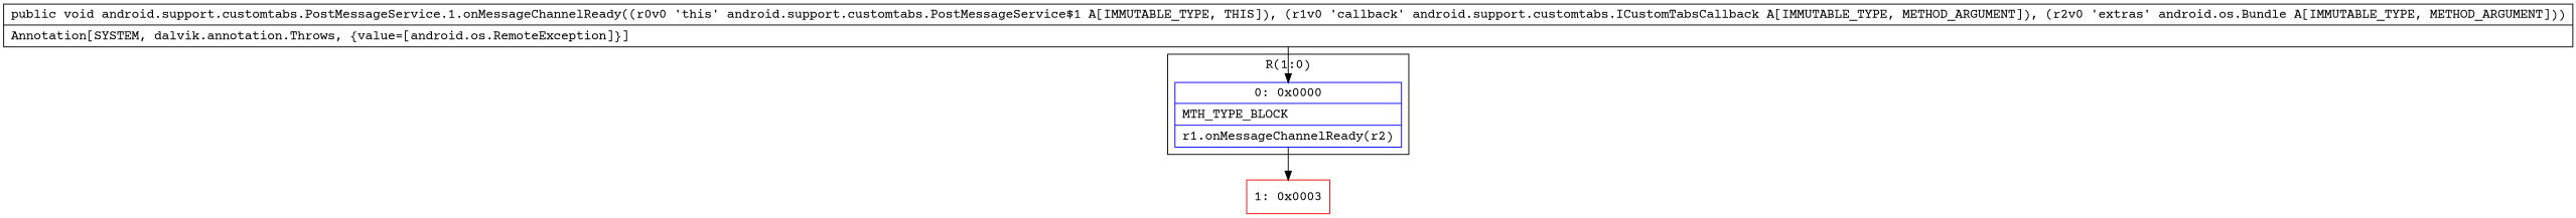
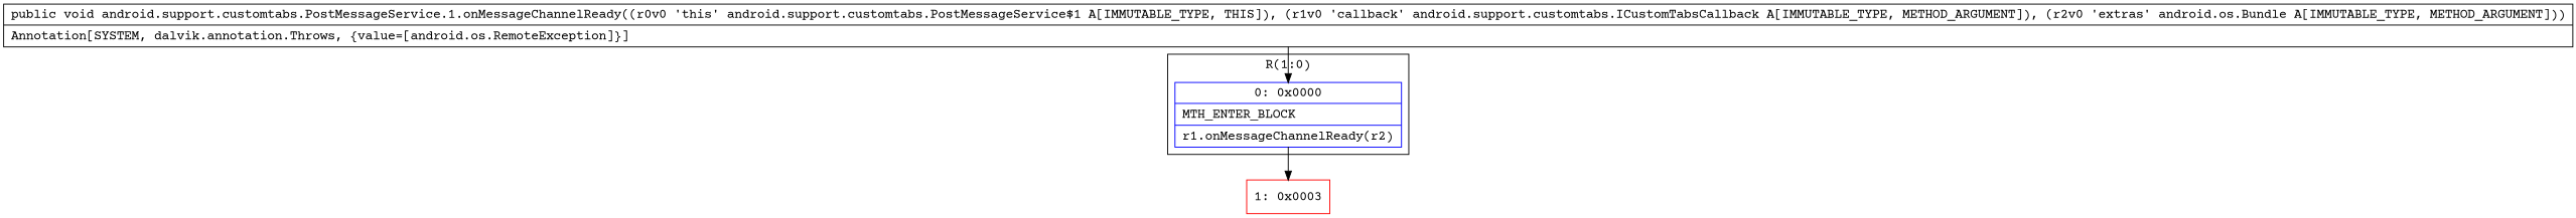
  digraph {
    fontname="Courier Prime"
    node [shape=record fontname="Courier Prime"]
    edge [fontname="Courier Prime"]
-   n1 [color=blue label="{0\:\ 0x0000|MTH_TYPE_BLOCK\l|r1.onMessageChannelReady(r2)\l}"]
+   n1 [color=blue label="{0\:\ 0x0000|MTH_ENTER_BLOCK\l|r1.onMessageChannelReady(r2)\l}"]
    n2 [color=red label="{1\:\ 0x0003}"]
    n3 [label="{public void android.support.customtabs.PostMessageService.1.onMessageChannelReady((r0v0 'this' android.support.customtabs.PostMessageService$1 A[IMMUTABLE_TYPE, THIS]), (r1v0 'callback' android.support.customtabs.ICustomTabsCallback A[IMMUTABLE_TYPE, METHOD_ARGUMENT]), (r2v0 'extras' android.os.Bundle A[IMMUTABLE_TYPE, METHOD_ARGUMENT]))  | Annotation[SYSTEM, dalvik.annotation.Throws, \{value=[android.os.RemoteException]\}]\l}"]
    subgraph cluster_1 {
      label="R(1:0)"
      n1
    }
    n1 -> n2
    n3 -> n1
  }
